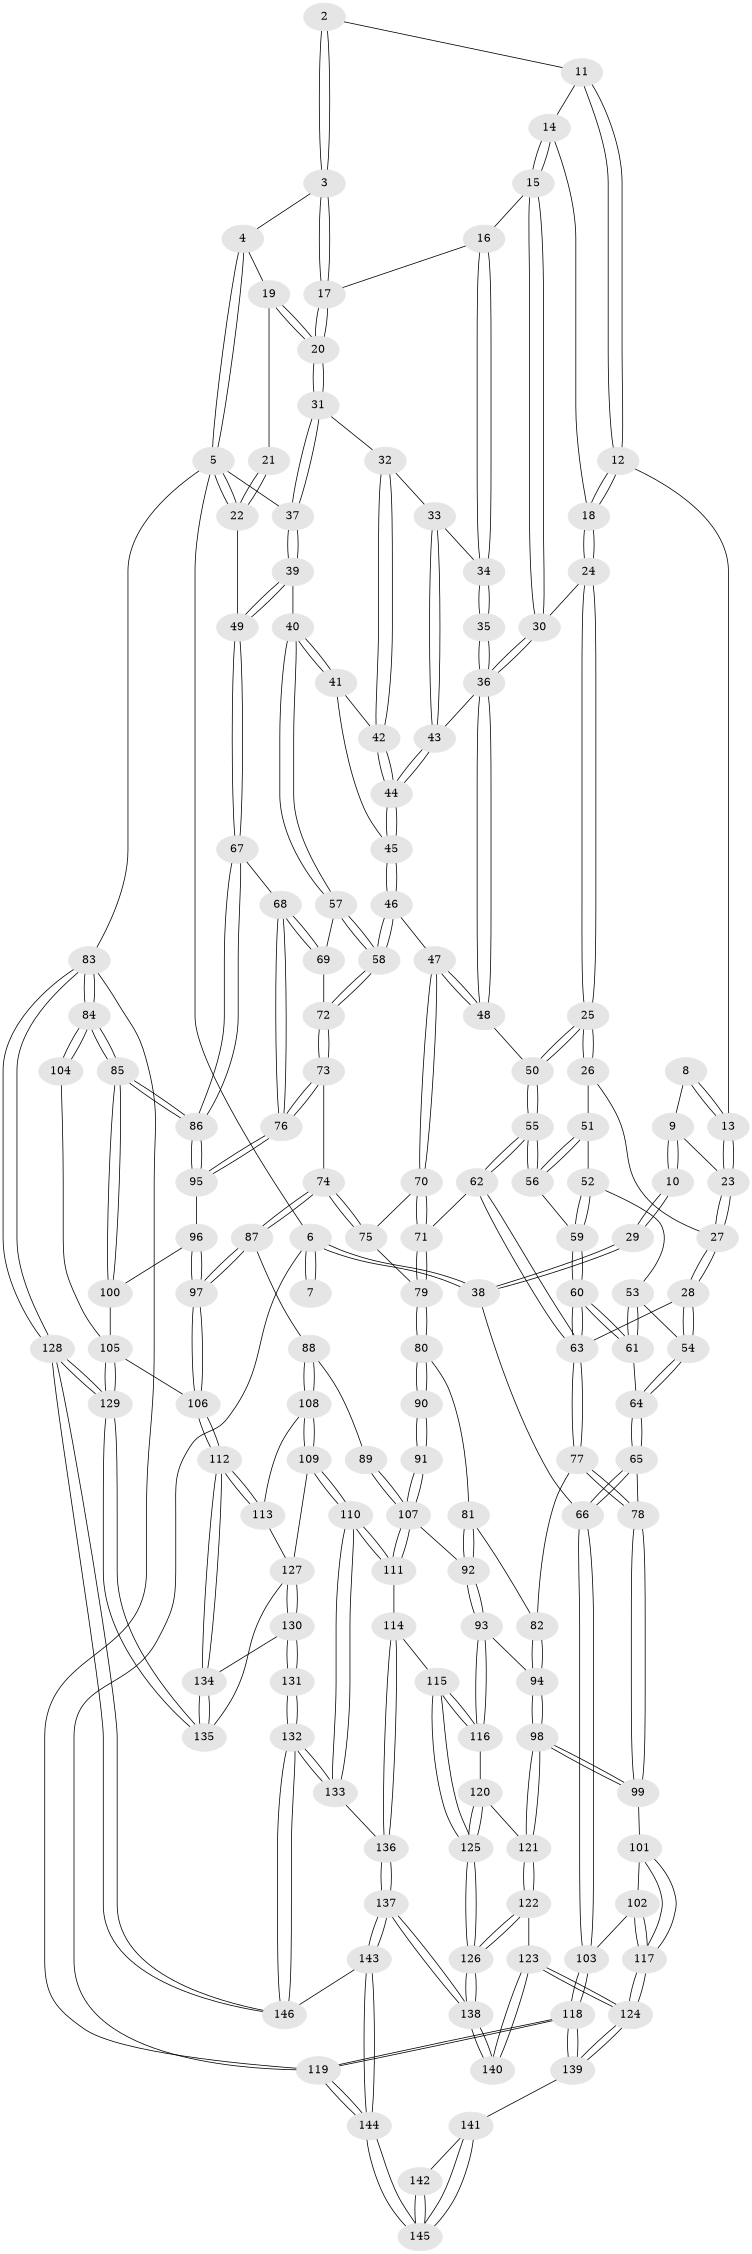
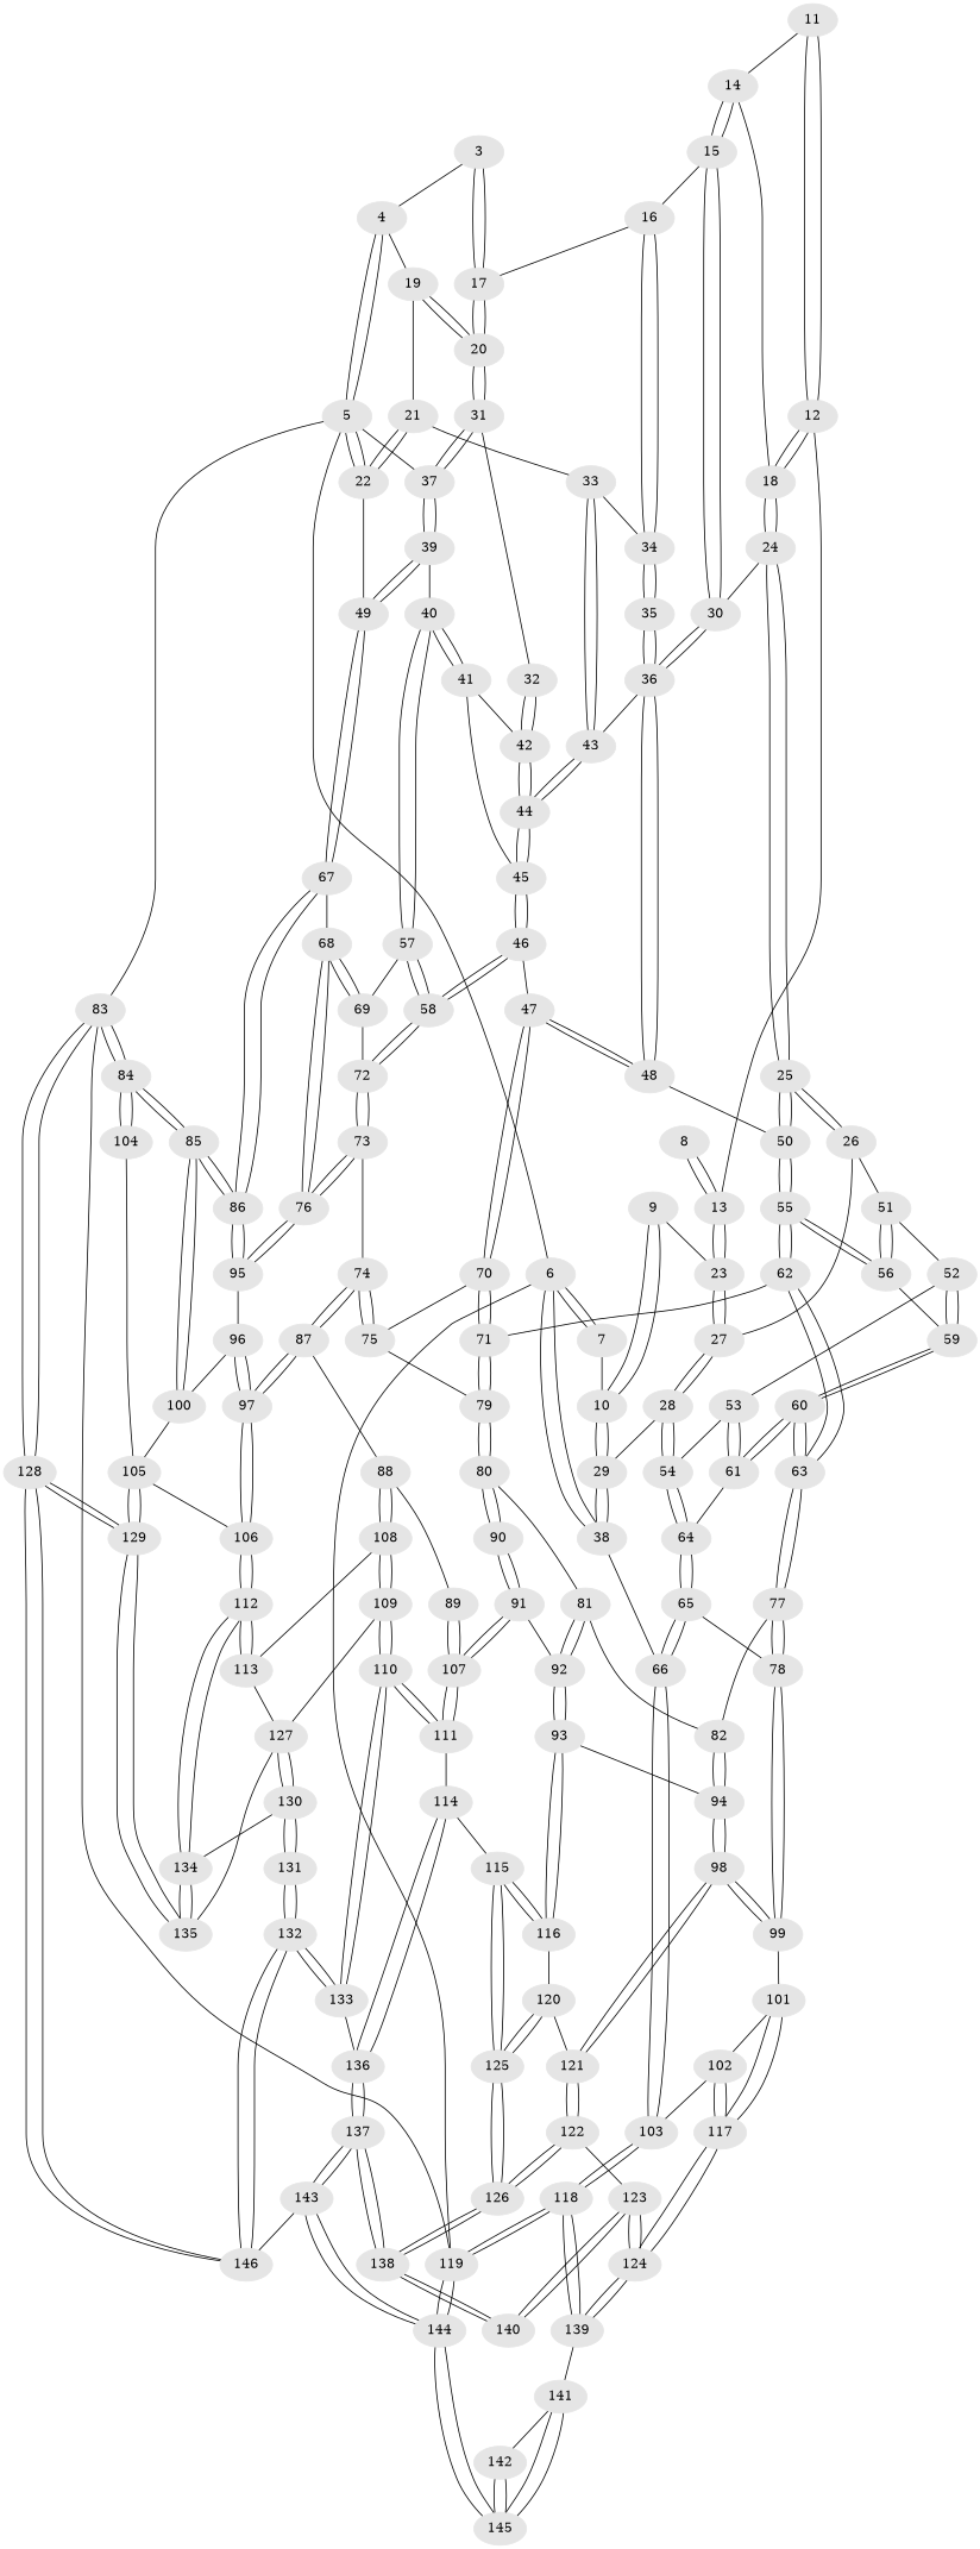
  graph {
    node [color=gray90 style=filled]
-   2
    3
    11
    8
    9
    13
    4
    17
    12
    14
    5
    19
    20
    6
    22
    83
    37
    21
    7
    38
    119
    49
    84
    128
    10
    66
    144
    29
    23
    27
    18
    15
    24
    16
    30
    34
    36
    35
    31
    25
    32
    39
    67
    28
    26
    50
    51
    55
    52
    56
    54
    64
    43
    48
    33
    42
    44
    40
    103
    41
    57
    45
    58
    69
    46
    47
    70
    72
    71
    75
    68
    86
    62
    53
    59
    61
    60
    65
    63
    73
    77
    79
    78
    82
    99
    118
    76
    95
    80
    74
    87
    88
    97
    96
    94
    101
    81
    90
    92
    91
    93
    98
    85
    104
    129
    146
    100
    105
    89
    108
    106
    107
    109
    113
    111
    116
    120
    121
    112
    122
    102
    117
    124
    139
    135
    134
    114
    110
    127
    133
    130
    136
    115
    125
    137
    126
    141
    145
    123
    140
    138
    131
    132
    143
    142
-   2 -- 3
-   2 -- 3
-   2 -- 11
    3 -- 4
    3 -- 17
    3 -- 17
    11 -- 12
    11 -- 12
    11 -- 14
-   8 -- 9
    8 -- 13
    8 -- 13
    9 -- 10
    9 -- 10
    9 -- 23
    13 -- 23
    13 -- 23
    4 -- 5
    4 -- 5
    4 -- 19
    17 -- 20
    17 -- 20
    12 -- 13
    12 -- 18
    12 -- 18
    14 -- 18
    14 -- 15
    14 -- 15
    5 -- 6
    5 -- 22
    5 -- 22
    5 -- 83
    5 -- 37
    19 -- 20
    19 -- 20
    19 -- 21
    20 -- 31
    20 -- 31
    6 -- 7
    6 -- 7
    6 -- 38
    6 -- 38
    6 -- 119
    22 -- 49
    83 -- 119
    83 -- 84
    83 -- 84
    83 -- 128
    83 -- 128
    37 -- 39
    37 -- 39
    21 -- 22
    21 -- 22
+   7 -- 10
    38 -- 66
    119 -- 144
    119 -- 144
    49 -- 67
    49 -- 67
    84 -- 85
    84 -- 85
    84 -- 104
    84 -- 104
    128 -- 129
    128 -- 129
    128 -- 146
    128 -- 146
    10 -- 29
    10 -- 29
    66 -- 103
    66 -- 103
    144 -- 145
    144 -- 145
    29 -- 38
    29 -- 38
    23 -- 27
    23 -- 27
    27 -- 28
    27 -- 28
    18 -- 24
    18 -- 24
    15 -- 16
    15 -- 30
    15 -- 30
    24 -- 30
    24 -- 25
    24 -- 25
    16 -- 17
    16 -- 34
    16 -- 34
    30 -- 36
    30 -- 36
    34 -- 35
    34 -- 35
    36 -- 43
    36 -- 48
    36 -- 48
    35 -- 36
    35 -- 36
    31 -- 37
    31 -- 37
    31 -- 32
    25 -- 26
    25 -- 26
    25 -- 50
    25 -- 50
-   32 -- 33
+   21 -- 33
    32 -- 42
    32 -- 42
    39 -- 49
    39 -- 49
    39 -- 40
    67 -- 68
    67 -- 86
    67 -- 86
-   28 -- 63
+   28 -- 29
    28 -- 54
    28 -- 54
    26 -- 27
    26 -- 51
    50 -- 55
    50 -- 55
    51 -- 52
    51 -- 56
    51 -- 56
    55 -- 56
    55 -- 56
    55 -- 62
    55 -- 62
    52 -- 53
    52 -- 59
    52 -- 59
    56 -- 59
    54 -- 64
    54 -- 64
    64 -- 65
    64 -- 65
    43 -- 44
    43 -- 44
    48 -- 50
    33 -- 34
    33 -- 43
    33 -- 43
    42 -- 44
    42 -- 44
    44 -- 45
    44 -- 45
    40 -- 41
    40 -- 41
    40 -- 57
    40 -- 57
    103 -- 118
    103 -- 118
    41 -- 42
    41 -- 45
    57 -- 58
    57 -- 58
    57 -- 69
    45 -- 46
    45 -- 46
    58 -- 72
    58 -- 72
    69 -- 72
    46 -- 58
    46 -- 58
    46 -- 47
    47 -- 48
    47 -- 48
    47 -- 70
    47 -- 70
    70 -- 71
    70 -- 71
    70 -- 75
    72 -- 73
    72 -- 73
    71 -- 79
    71 -- 79
    75 -- 79
    68 -- 69
    68 -- 69
    68 -- 76
    68 -- 76
    86 -- 95
    86 -- 95
    62 -- 71
    62 -- 63
    62 -- 63
    53 -- 54
    53 -- 61
    53 -- 61
    59 -- 60
    59 -- 60
    61 -- 64
    60 -- 61
    60 -- 61
    60 -- 63
    60 -- 63
    65 -- 66
    65 -- 66
    65 -- 78
    63 -- 77
    63 -- 77
    73 -- 76
    73 -- 76
    73 -- 74
    77 -- 78
    77 -- 78
    77 -- 82
    79 -- 80
    79 -- 80
    78 -- 99
    78 -- 99
    82 -- 94
    82 -- 94
    99 -- 101
    118 -- 119
    118 -- 119
    118 -- 139
    118 -- 139
    76 -- 95
    76 -- 95
    95 -- 96
    80 -- 81
    80 -- 90
    80 -- 90
    74 -- 75
    74 -- 75
    74 -- 87
    74 -- 87
    87 -- 88
    87 -- 97
    87 -- 97
    88 -- 89
    88 -- 108
    88 -- 108
    97 -- 106
    97 -- 106
    96 -- 97
    96 -- 97
    96 -- 100
    94 -- 98
    94 -- 98
    101 -- 102
    101 -- 117
    101 -- 117
    81 -- 82
    81 -- 92
    81 -- 92
    90 -- 91
    90 -- 91
    92 -- 93
    92 -- 93
-   107 -- 92
+   91 -- 92
    91 -- 107
    91 -- 107
    93 -- 94
    93 -- 116
    93 -- 116
    98 -- 99
    98 -- 99
    98 -- 121
    98 -- 121
    85 -- 86
    85 -- 86
    85 -- 100
    85 -- 100
    104 -- 105
    129 -- 135
    129 -- 135
    100 -- 105
    105 -- 129
    105 -- 129
    105 -- 106
    89 -- 107
    89 -- 107
    108 -- 109
    108 -- 109
    108 -- 113
    106 -- 112
    106 -- 112
    107 -- 111
    107 -- 111
    109 -- 110
    109 -- 110
    109 -- 127
    113 -- 127
    111 -- 114
    116 -- 120
    120 -- 121
    120 -- 125
    120 -- 125
    121 -- 122
    121 -- 122
    112 -- 113
    112 -- 113
    112 -- 134
    112 -- 134
    122 -- 126
    122 -- 126
    122 -- 123
    102 -- 103
    102 -- 117
    102 -- 117
    117 -- 124
    117 -- 124
    124 -- 139
    124 -- 139
    139 -- 141
    134 -- 135
    134 -- 135
    114 -- 136
    114 -- 136
    114 -- 115
    110 -- 111
    110 -- 111
    110 -- 133
    110 -- 133
    127 -- 135
    127 -- 130
    127 -- 130
    133 -- 136
    130 -- 134
    130 -- 131
    130 -- 131
    136 -- 137
    136 -- 137
    115 -- 116
    115 -- 116
    115 -- 125
    115 -- 125
    125 -- 126
    125 -- 126
    137 -- 138
    137 -- 138
    137 -- 143
    137 -- 143
    126 -- 138
    126 -- 138
    141 -- 145
    141 -- 145
    141 -- 142
    123 -- 124
    123 -- 124
    123 -- 140
    123 -- 140
    138 -- 140
    138 -- 140
    131 -- 132
    131 -- 132
    132 -- 146
    132 -- 146
    132 -- 133
    132 -- 133
    143 -- 144
    143 -- 144
    143 -- 146
    142 -- 145
    142 -- 145
  }
